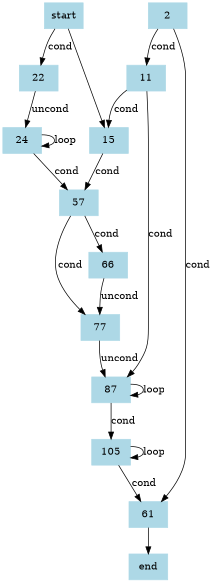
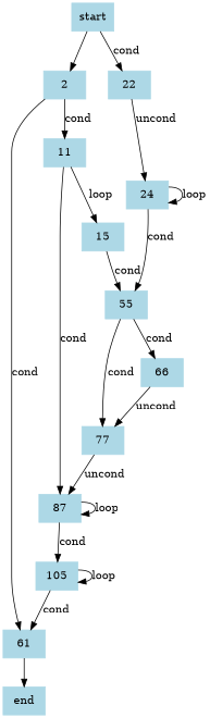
  digraph {
    node [color=lightblue shape=box style=filled]
    start
    2
    22
    11
    n5 [label=61]
    87
    15
    end
    105
-   55 [label=57]
+   55
    77
    66
    24
-   start -> 15
+   start -> 2
    start -> 22 [label=cond]
    2 -> 11 [label=cond]
    2 -> n5 [label=cond]
    22 -> 24 [label=uncond]
    11 -> 87 [label=cond]
-   11 -> 15 [label=cond]
+   11 -> 15 [label=loop]
    n5 -> end
    87 -> 87 [label=loop]
    87 -> 105 [label=cond]
    15 -> 55 [label=cond]
    105 -> n5 [label=cond]
    105 -> 105 [label=loop]
    55 -> 77 [label=cond]
    55 -> 66 [label=cond]
    77 -> 87 [label=uncond]
    66 -> 77 [label=uncond]
    24 -> 55 [label=cond]
    24 -> 24 [label=loop]
  }
